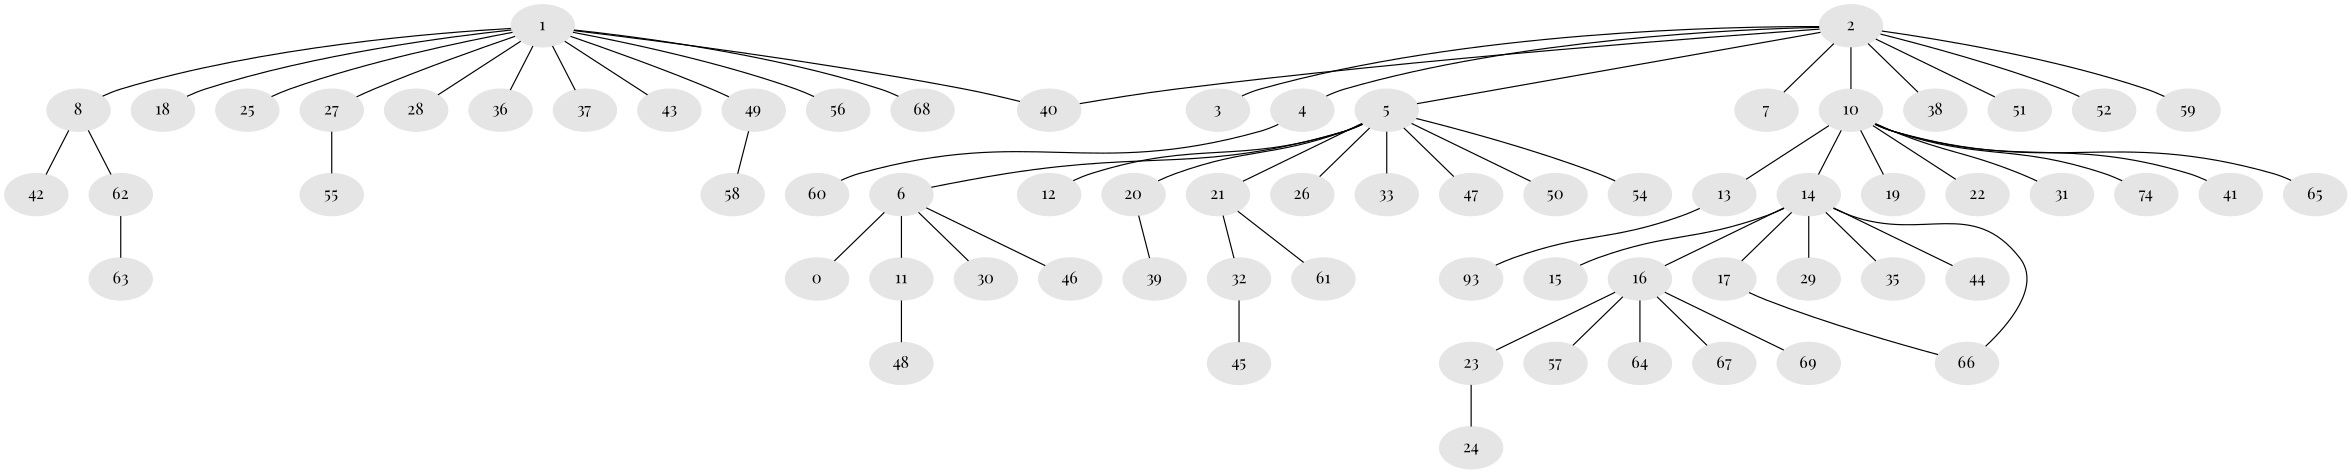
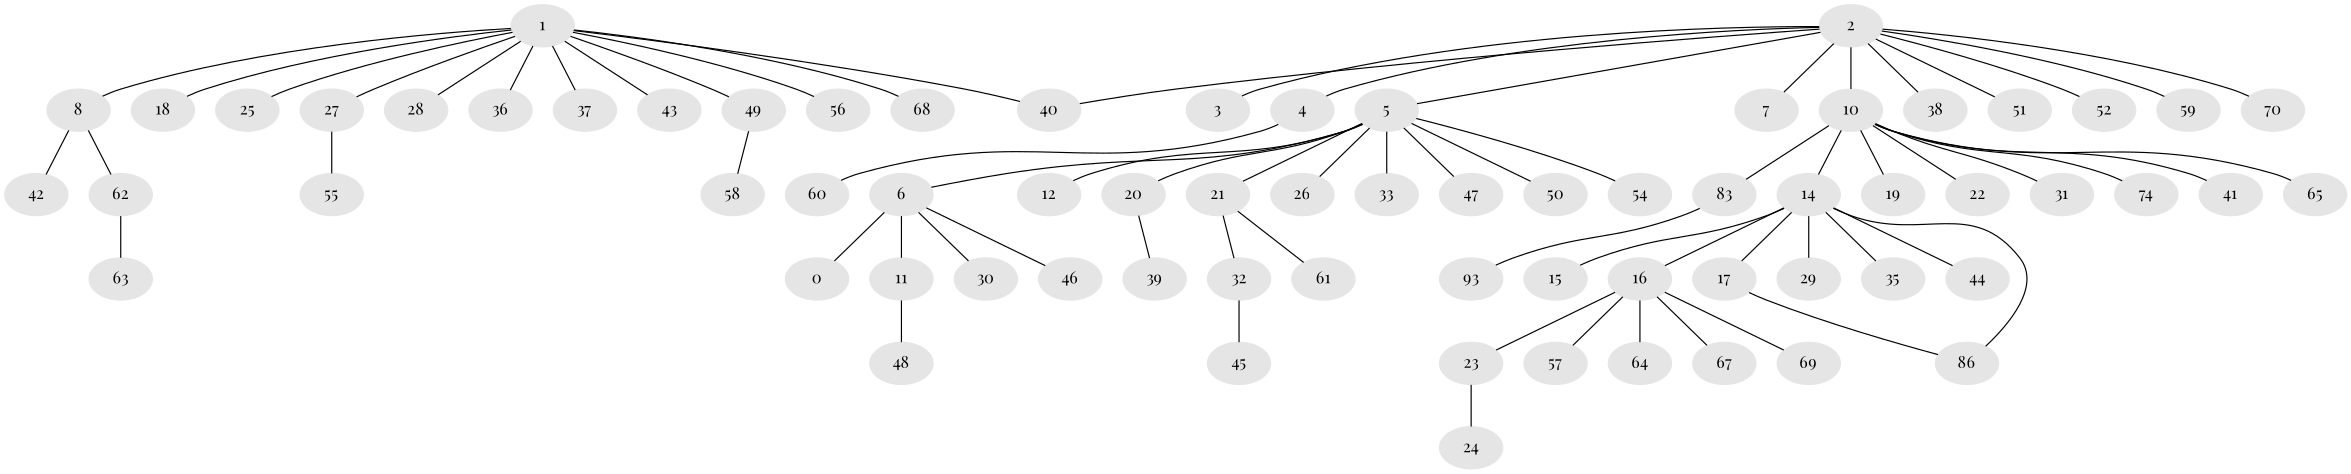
  graph {
    fontname="Playfair Display"
    node [color=gray90 fontname="Playfair Display" style=filled]
    edge [fontname="Playfair Display" weight=1.0]
    1
    8
    18
    25
    27
    28
    36
    37
    43
    49
    56
    68
    40
    2
    3
    4
    5
    7
    10
    38
    51
    52
    59
+   70
    42
    62
    55
    58
    60
    6
    12
    20
    21
    26
    33
    47
    50
    54
-   13
+   13 [label=83]
    14
    19
    22
    31
    n44 [label=74]
    41
    65
    n47 [label=0]
    11
    30
    46
    39
    32
    61
    48
    63
    n56 [label=93]
    15
    16
    17
    29
    35
    44
-   66
+   66 [label=86]
    23
    57
    64
    67
    69
    24
    45
    1 -- 8
    1 -- 18
    1 -- 25
    1 -- 27
    1 -- 28
    1 -- 36
    1 -- 37
    1 -- 43
    1 -- 49
    1 -- 56
    1 -- 68
    1 -- 40
    8 -- 42
    8 -- 62
    27 -- 55
    49 -- 58
    2 -- 40
    2 -- 3
    2 -- 4
    2 -- 5
    2 -- 7
    2 -- 10
    2 -- 38
    2 -- 51
    2 -- 52
    2 -- 59
+   2 -- 70
    4 -- 60
    5 -- 6
    5 -- 12
    5 -- 20
    5 -- 21
    5 -- 26
    5 -- 33
    5 -- 47
    5 -- 50
    5 -- 54
    10 -- 13
    10 -- 14
    10 -- 19
    10 -- 22
    10 -- 31
    10 -- n44
    10 -- 41
    10 -- 65
    62 -- 63 [weight=3.0]
    6 -- n47
    6 -- 11 [weight=5.0]
    6 -- 30
    6 -- 46
    20 -- 39
    21 -- 32
    21 -- 61
    13 -- n56
    14 -- 15
    14 -- 16
    14 -- 17
    14 -- 29 [weight=5.0]
    14 -- 35
    14 -- 44
    14 -- 66
    11 -- 48
    32 -- 45
    16 -- 23
    16 -- 57
    16 -- 64
    16 -- 67
    16 -- 69
    17 -- 66
    23 -- 24 [weight=3.0]
  }
